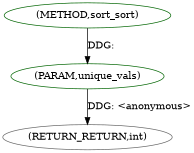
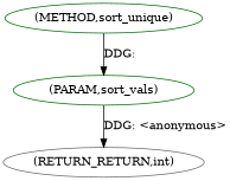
  digraph {
    node [color=darkgreen]
-   n1 [label="(METHOD,sort_sort)"]
-   n2 [label="(PARAM,unique_vals)"]
+   n1 [label="(METHOD,sort_unique)"]
+   n2 [label="(PARAM,sort_vals)"]
    n3 [color=gray40 label="(RETURN_RETURN,int)"]
    n1 -> n2 [label="DDG: "]
    n2 -> n3 [label="DDG: <anonymous>"]
  }
